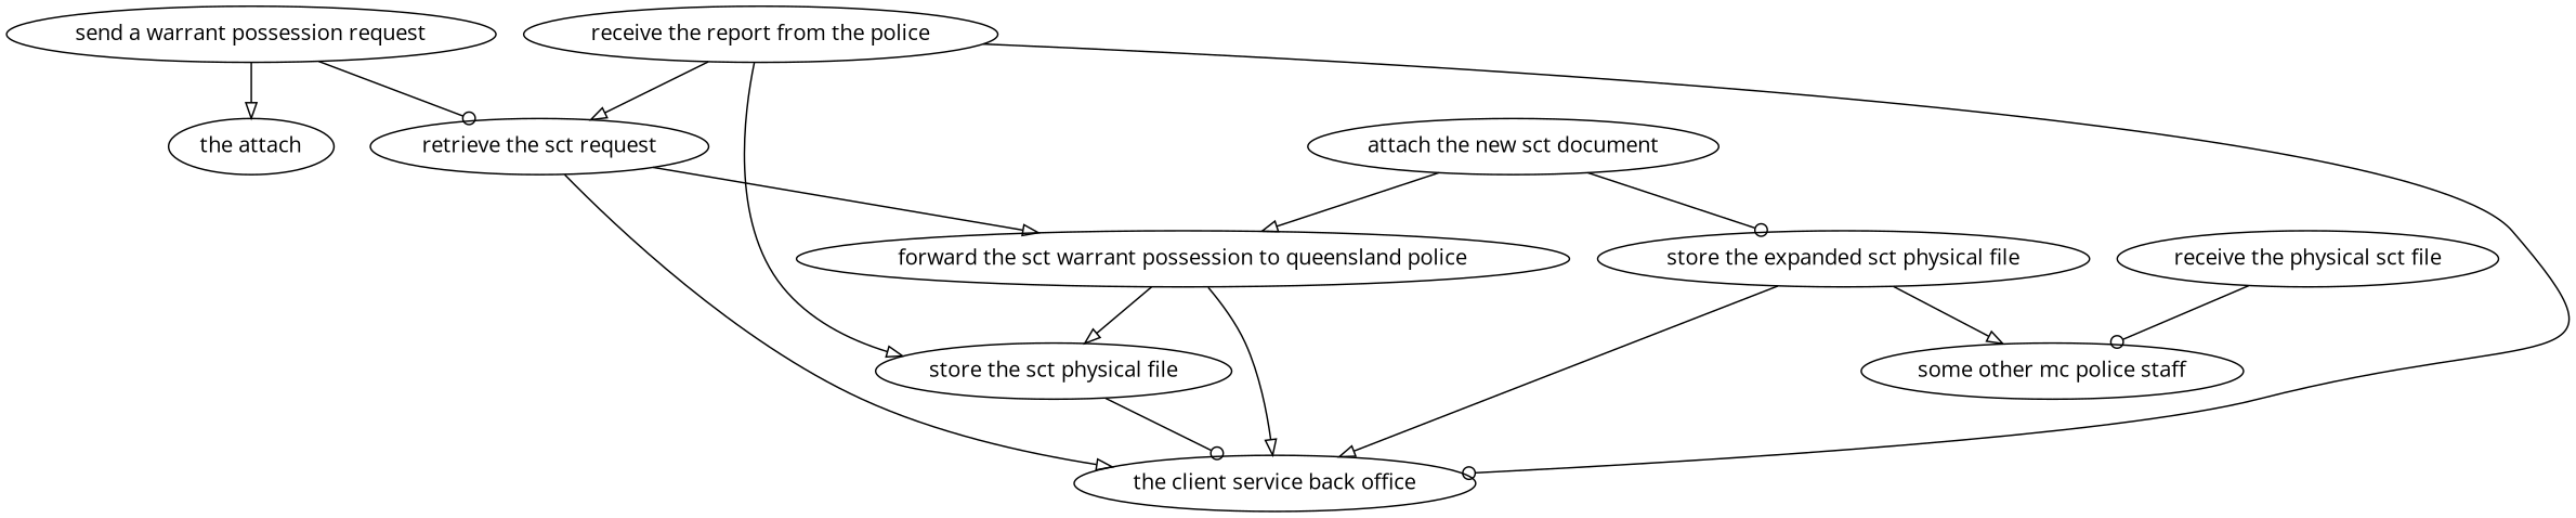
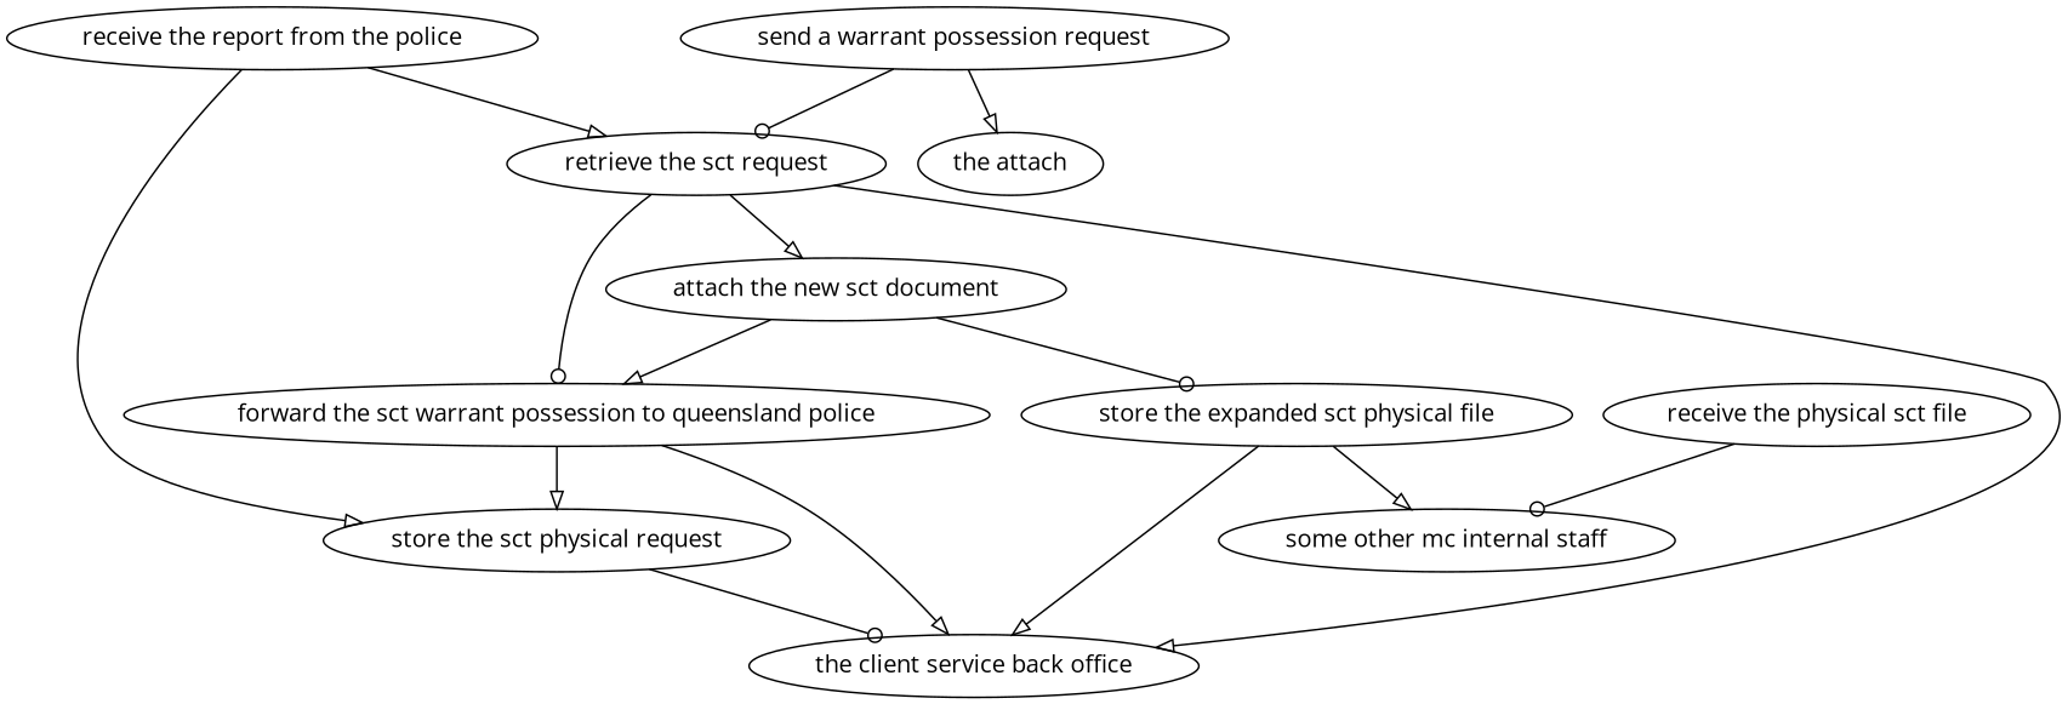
  strict digraph {
    fontname="Open Sans"
    node [fontname="Open Sans"]
    edge [arrowhead=onormal attrs="{'type': 'flow', 'label': 'flow'}" fontname="Open Sans"]
    "send a warrant possession request" [attrs="{'type': 'Activity', 'label': 'send a warrant possession request'}"]
    n2 [attrs="{'type': 'Activity', 'label': 'retrieve the sct file'}" label="retrieve the sct request"]
    n3 [attrs="{'type': 'Actor', 'label': 'the party'}" label="the attach"]
    "forward the sct warrant possession to queensland police" [attrs="{'type': 'Activity', 'label': 'forward the sct warrant possession to queensland police'}"]
    "attach the new sct document" [attrs="{'type': 'Activity', 'label': 'attach the new sct document'}"]
    "the client service back office" [attrs="{'type': 'Actor', 'label': 'the client service back office'}"]
-   "store the sct physical file" [attrs="{'type': 'Activity', 'label': 'store the sct physical file'}"]
+   "store the sct physical file" [attrs="{'type': 'Activity', 'label': 'store the sct physical file'}" label="store the sct physical request"]
    "store the expanded sct physical file" [attrs="{'type': 'Activity', 'label': 'store the expanded sct physical file'}"]
-   "some other mc internal staff" [attrs="{'type': 'Actor', 'label': 'some other mc internal staff'}" label="some other mc police staff"]
+   "some other mc internal staff" [attrs="{'type': 'Actor', 'label': 'some other mc internal staff'}"]
    "receive the report from the police" [attrs="{'type': 'Activity', 'label': 'receive the report from the police'}"]
    "receive the physical sct file" [attrs="{'type': 'Activity', 'label': 'receive the physical sct file'}"]
    "send a warrant possession request" -> n2 [arrowhead=odot]
    "send a warrant possession request" -> n3 [attrs="{'type': 'actor performer', 'label': 'actor performer'}"]
-   n2 -> "forward the sct warrant possession to queensland police"
+   n2 -> "forward the sct warrant possession to queensland police" [arrowhead=odot]
+   n2 -> "attach the new sct document"
    n2 -> "the client service back office" [attrs="{'type': 'actor performer', 'label': 'actor performer'}"]
    "forward the sct warrant possession to queensland police" -> "the client service back office" [attrs="{'type': 'actor performer', 'label': 'actor performer'}"]
    "forward the sct warrant possession to queensland police" -> "store the sct physical file"
    "attach the new sct document" -> "forward the sct warrant possession to queensland police" [attrs="{'type': 'actor performer', 'label': 'actor performer'}"]
    "attach the new sct document" -> "store the expanded sct physical file" [arrowhead=odot]
    "store the sct physical file" -> "the client service back office" [arrowhead=odot attrs="{'type': 'actor performer', 'label': 'actor performer'}"]
    "store the expanded sct physical file" -> "the client service back office" [attrs="{'type': 'actor performer', 'label': 'actor performer'}"]
    "store the expanded sct physical file" -> "some other mc internal staff"
    "receive the report from the police" -> n2
-   "receive the report from the police" -> "the client service back office" [arrowhead=odot attrs="{'type': 'actor performer', 'label': 'actor performer'}"]
    "receive the report from the police" -> "store the sct physical file"
    "receive the physical sct file" -> "some other mc internal staff" [arrowhead=odot attrs="{'type': 'actor performer', 'label': 'actor performer'}"]
  }
